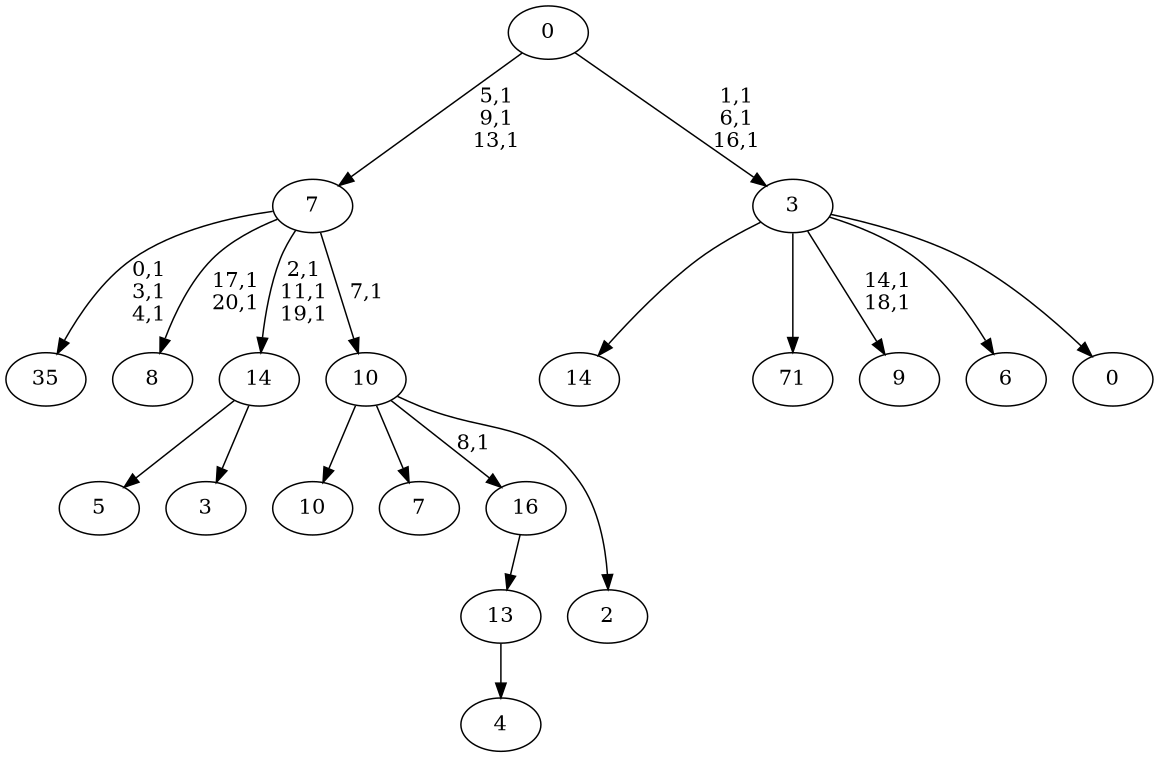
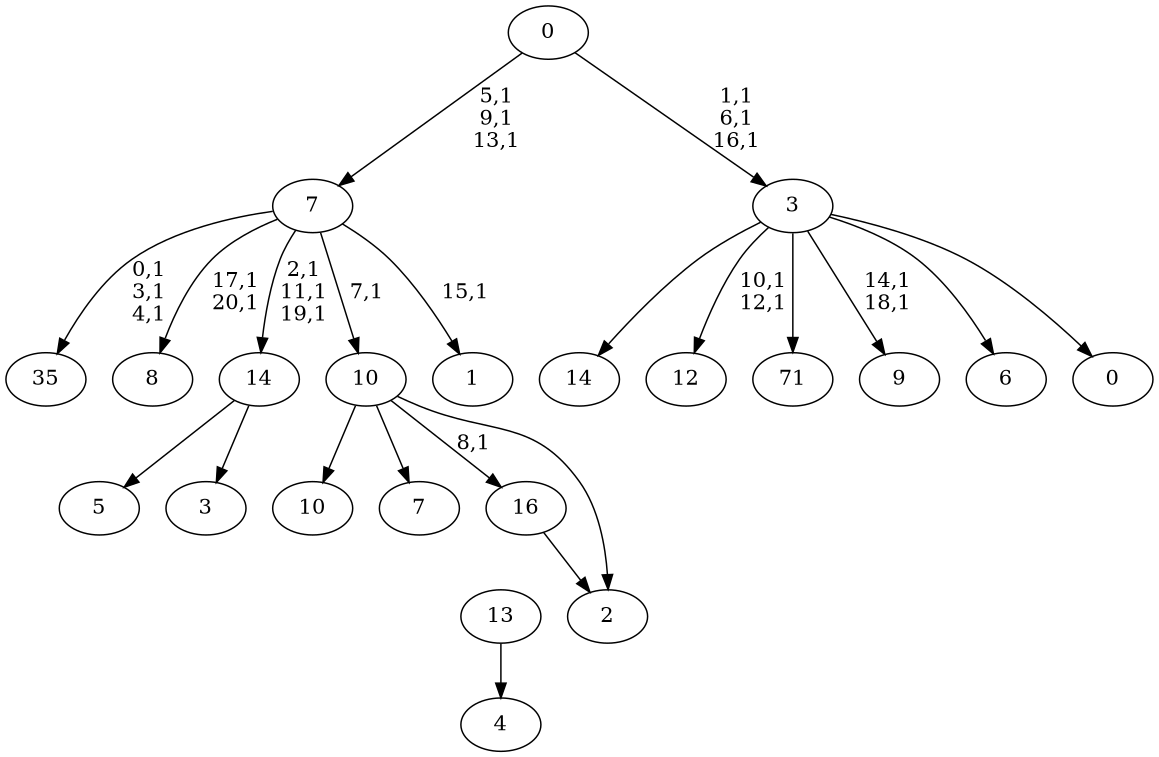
  digraph {
    n1 [label=35]
    n2 [label=14]
    n3 [label=13]
    n4 [label=4]
+   n5 [label=12]
    n6 [label=71]
    n7 [label=10]
    n8 [label=9]
    n9 [label=8]
    n10 [label=7]
    n11 [label=6]
    n12 [label=5]
    16
    n14 [label=3]
    14
    n16 [label=2]
    10
+   n18 [label=1]
    7
    n20 [label=0]
    3
    0
    n3 -> n4
-   16 -> n3
+   16 -> n16
    14 -> n12
    14 -> n14
    10 -> n7
    10 -> n10
    10 -> 16 [label="8,1"]
    10 -> n16
    7 -> n1 [label="0,1\n3,1\n4,1"]
    7 -> n9 [label="17,1\n20,1"]
    7 -> 14 [label="2,1\n11,1\n19,1"]
    7 -> 10 [label="7,1"]
+   7 -> n18 [label="15,1"]
    3 -> n2
+   3 -> n5 [label="10,1\n12,1"]
    3 -> n6
    3 -> n8 [label="14,1\n18,1"]
    3 -> n11
    3 -> n20
    0 -> 7 [label="5,1\n9,1\n13,1"]
    0 -> 3 [label="1,1\n6,1\n16,1"]
  }
